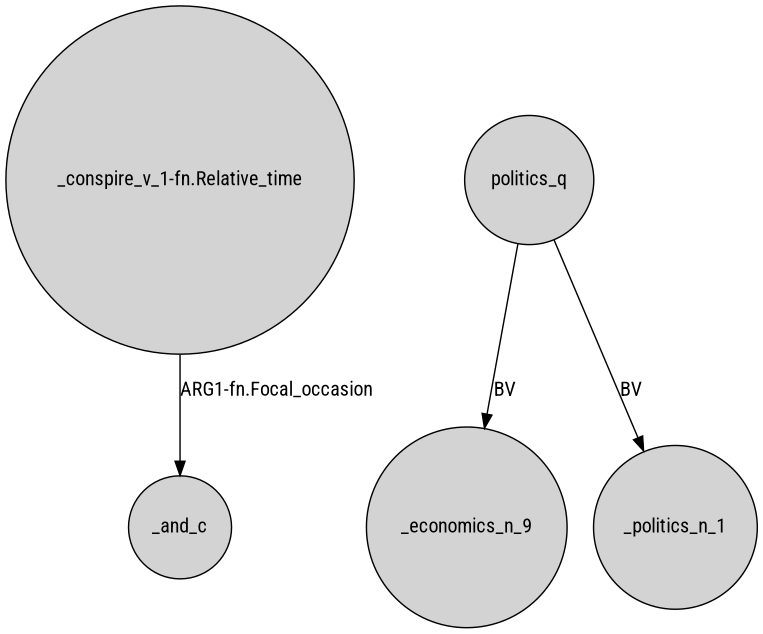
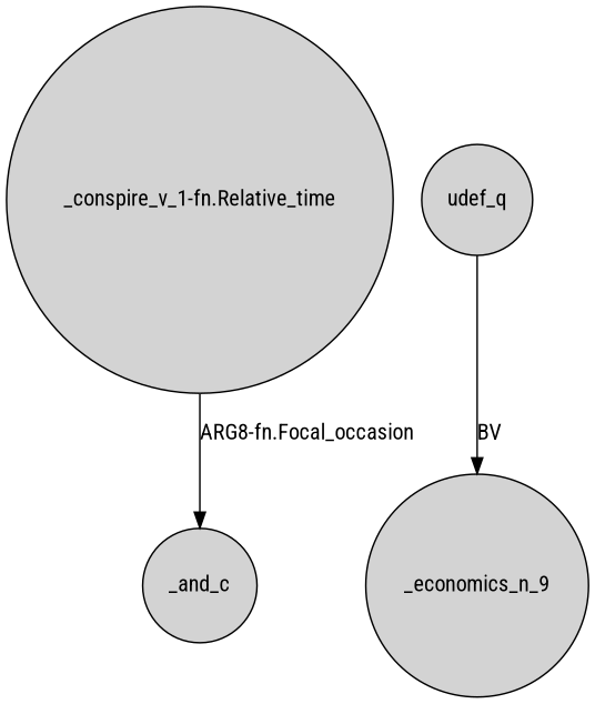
  digraph {
    fontname="Roboto Condensed"
    node [fontname="Roboto Condensed" shape=circle style=filled]
    edge [fontname="Roboto Condensed"]
    "_conspire_v_1-fn.Relative_time"
    _and_c
    n3 [label=_economics_n_9]
-   udef_q [label=politics_q]
-   _politics_n_1
-   "_conspire_v_1-fn.Relative_time" -> _and_c [label="ARG1-fn.Focal_occasion"]
+   udef_q
+   "_conspire_v_1-fn.Relative_time" -> _and_c [label="ARG8-fn.Focal_occasion"]
    udef_q -> n3 [label=BV]
-   udef_q -> _politics_n_1 [label=BV]
  }
